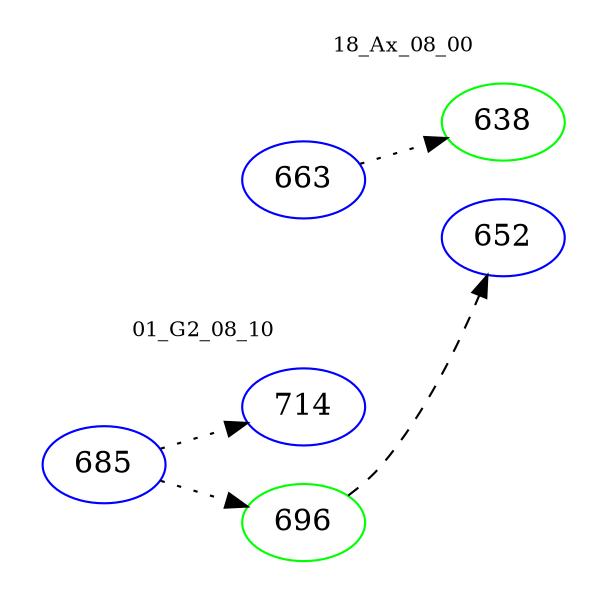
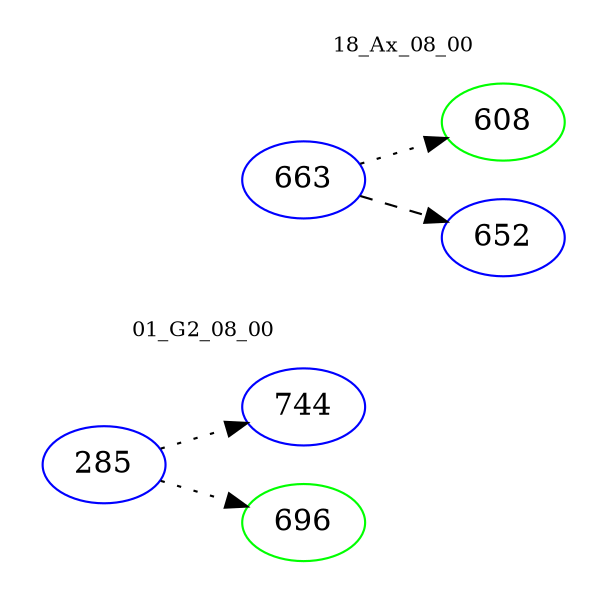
  digraph {
    rankdir=LR
    node [color=blue]
    edge [color=black style=dotted]
    n1 [label=663]
-   n2 [color=green label=638]
+   n2 [color=green label=608]
    n3 [label=652]
-   n4 [label=685]
+   n4 [label=285]
    n5 [color=green label=696]
-   n6 [label=714]
+   n6 [label=744]
    subgraph cluster_1 {
      color=white
      fontsize=10
      label="18_Ax_08_00"
      n1
      n2
      n3
    }
    subgraph cluster_2 {
      color=white
      fontsize=10
-     label="01_G2_08_10"
+     label="01_G2_08_00"
      n4
      n5
      n6
    }
    n1 -> n2
-   n5 -> n3 [style=dashed]
+   n1 -> n3 [style=dashed]
    n4 -> n5
    n4 -> n6
  }
